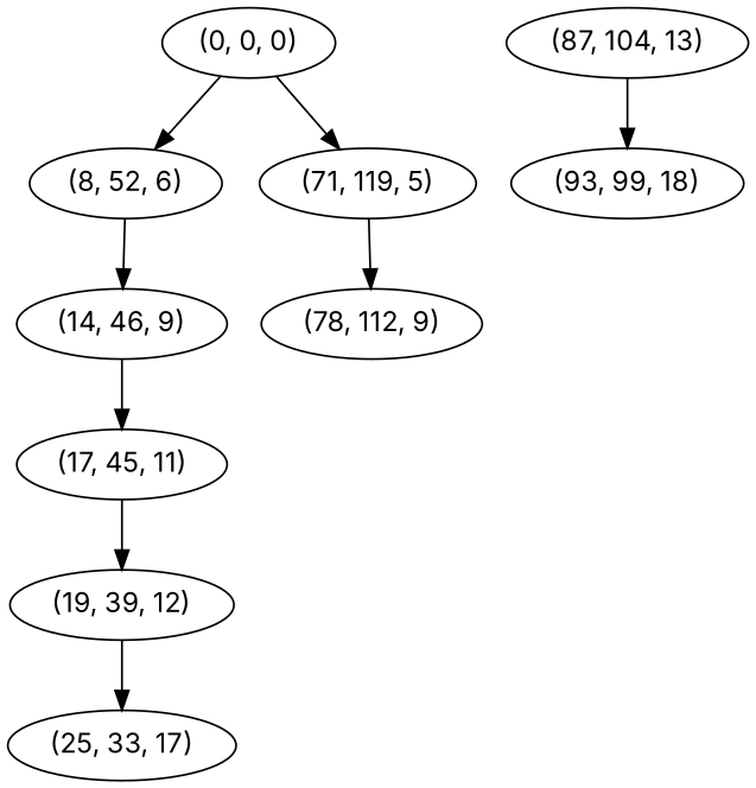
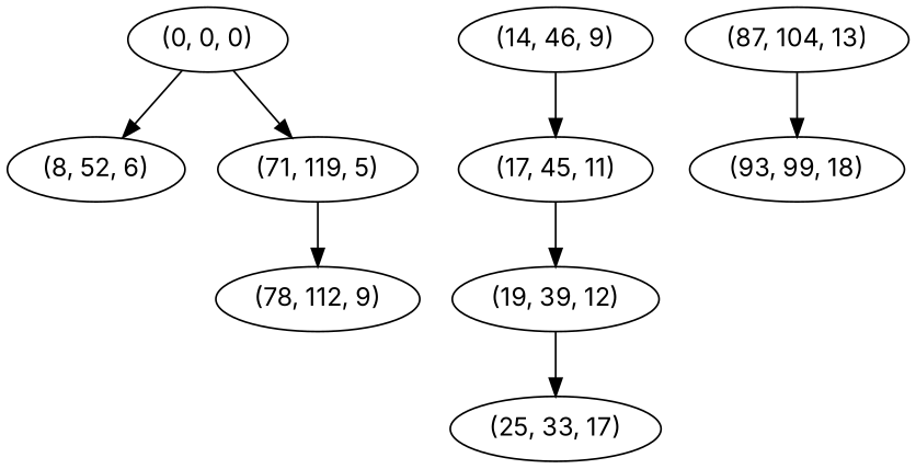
  digraph {
    fontname=Inter
    node [fontname=Inter]
    edge [fontname=Inter]
    "(0, 0, 0)"
    "(8, 52, 6)"
    "(71, 119, 5)"
    "(14, 46, 9)"
    "(78, 112, 9)"
    n6 [label="(17, 45, 11)"]
    "(19, 39, 12)"
    "(25, 33, 17)"
    "(87, 104, 13)"
    "(93, 99, 18)"
    "(0, 0, 0)" -> "(8, 52, 6)"
    "(0, 0, 0)" -> "(71, 119, 5)"
-   "(8, 52, 6)" -> "(14, 46, 9)"
    "(71, 119, 5)" -> "(78, 112, 9)"
    "(14, 46, 9)" -> n6
    n6 -> "(19, 39, 12)"
    "(19, 39, 12)" -> "(25, 33, 17)"
    "(87, 104, 13)" -> "(93, 99, 18)"
  }
